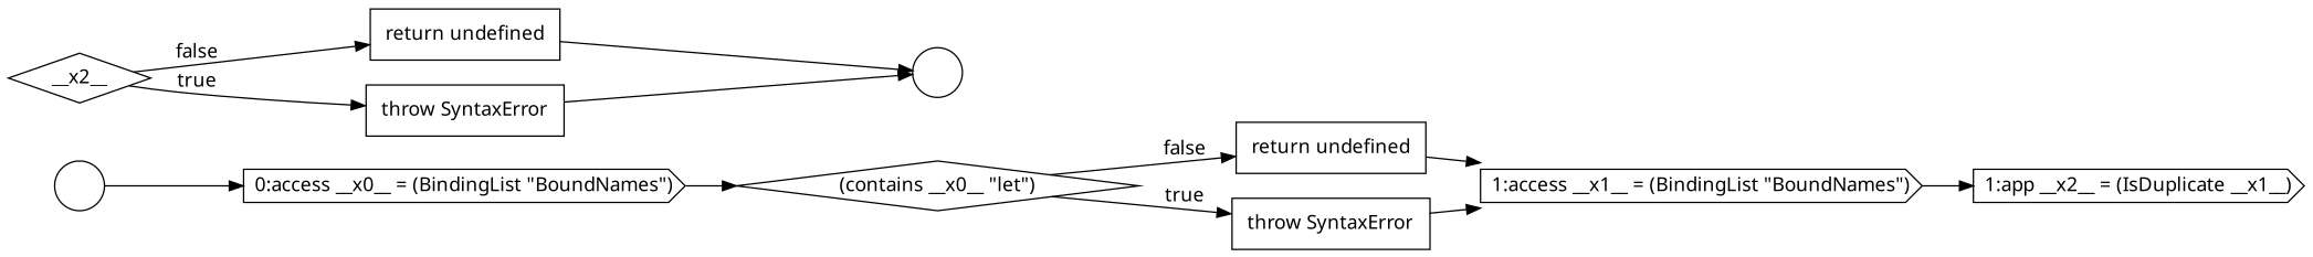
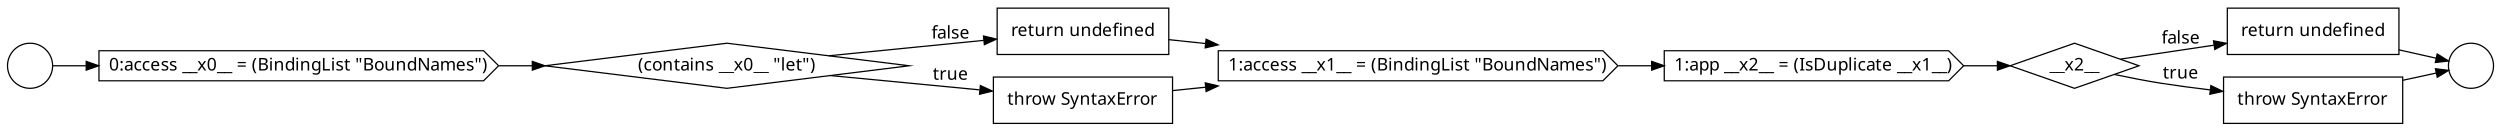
  digraph {
    rankdir=LR
    fontname="Noto Sans"
    node [color=black fillcolor=white shape=none style=filled fontname="Noto Sans"]
    edge [color=black fontname="Noto Sans"]
    n1 [label=<<font color="black">1:app __x2__ = (IsDuplicate __x1__)</font>> shape=cds]
    n2 [label=<<font color="black">__x2__</font>> shape=diamond]
    n3 [label=<<font color="black">0:access __x0__ = (BindingList &quot;BoundNames&quot;)</font>> shape=cds]
    n4 [label=<<font color="black">(contains __x0__ &quot;let&quot;)</font>> shape=diamond]
    n5 [label=" " shape=circle]
    n6 [label=<<font color="black">     <table border="0" cellborder="1" cellspacing="0" cellpadding="10">       <tr><td align="left">return undefined</td></tr>     </table>   </font>> margin=0]
    n7 [label=<<font color="black">1:access __x1__ = (BindingList &quot;BoundNames&quot;)</font>> shape=cds]
    n8 [label=<<font color="black">     <table border="0" cellborder="1" cellspacing="0" cellpadding="10">       <tr><td align="left">return undefined</td></tr>     </table>   </font>> margin=0]
    n9 [label=<<font color="black">     <table border="0" cellborder="1" cellspacing="0" cellpadding="10">       <tr><td align="left">throw SyntaxError</td></tr>     </table>   </font>> margin=0]
    n10 [label=" " shape=circle]
    n11 [label=<<font color="black">     <table border="0" cellborder="1" cellspacing="0" cellpadding="10">       <tr><td align="left">throw SyntaxError</td></tr>     </table>   </font>> margin=0]
+   n1 -> n2
    n2 -> n8 [label=<<font color="black">false</font>>]
    n2 -> n9 [label=<<font color="black">true</font>>]
    n3 -> n4
    n4 -> n6 [label=<<font color="black">false</font>>]
    n4 -> n11 [label=<<font color="black">true</font>>]
    n6 -> n7
    n7 -> n1
    n8 -> n5
    n9 -> n5
    n10 -> n3
    n11 -> n7
  }
